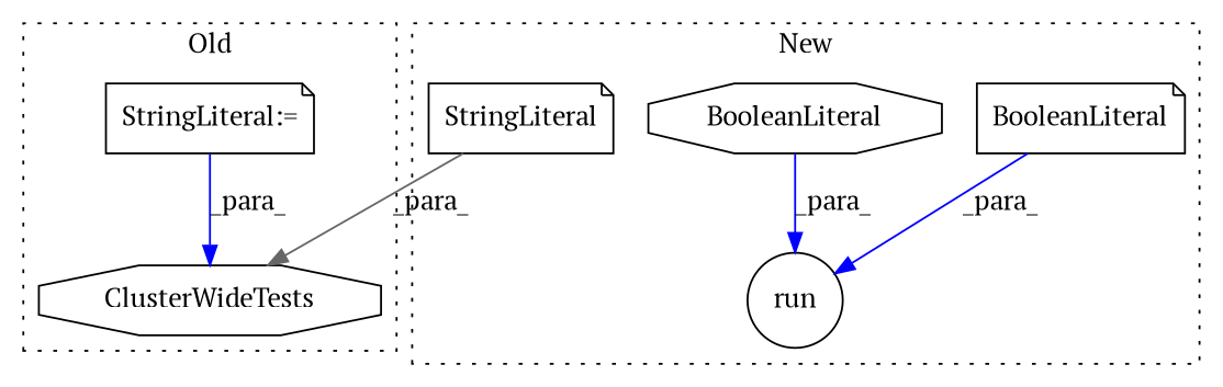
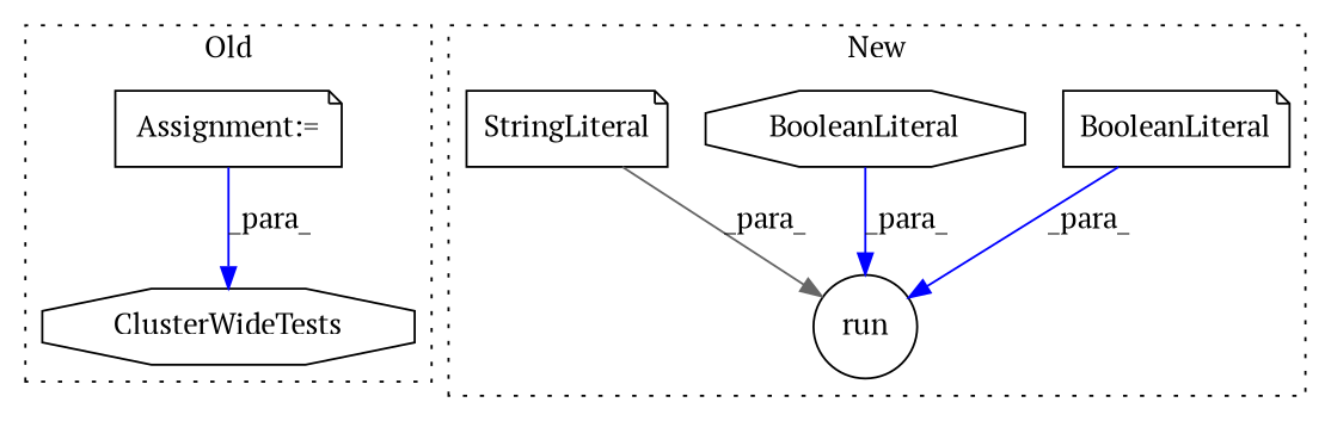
  digraph {
    fontname="PT Serif"
    node [a=32 fontname="PT Serif" l=4 shape=note]
    edge [color=blue fontname="PT Serif"]
    n1 [l=18 label=ClusterWideTests s=645 shape=octagon]
-   n2 [a=7 l=1 label="StringLiteral:=" s=644]
+   n2 [a=7 l=1 label="Assignment:=" s=644]
    n3 [l="4,1" label=run s="1281,1433" shape=circle]
    n4 [a=9 label=BooleanLiteral s=1429]
    n5 [a=9 label=BooleanLiteral s=1424 shape=octagon]
    n6 [a=45 l=138 label=StringLiteral s=1285]
    subgraph cluster_1 {
      label=Old
      style=dotted
      n1
      n2
    }
    subgraph cluster_2 {
      label=New
      style=dotted
      n3
      n4
      n5
      n6
    }
    n2 -> n1 [label=_para_]
    n4 -> n3 [label=_para_]
    n5 -> n3 [label=_para_]
-   n6 -> n1 [color=gray40 label=_para_]
+   n6 -> n3 [color=gray40 label=_para_]
  }
